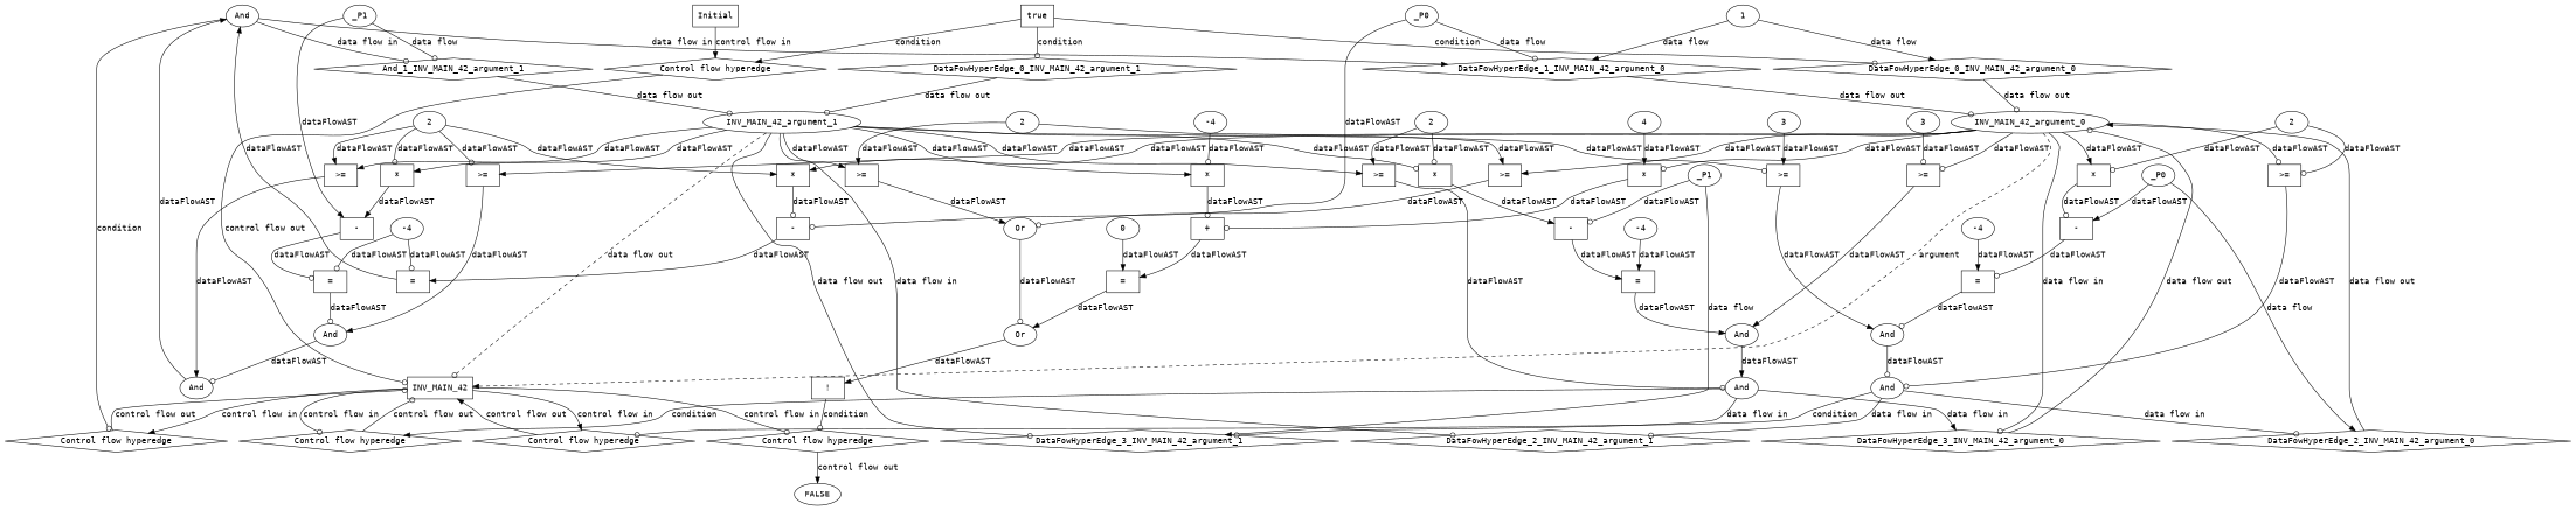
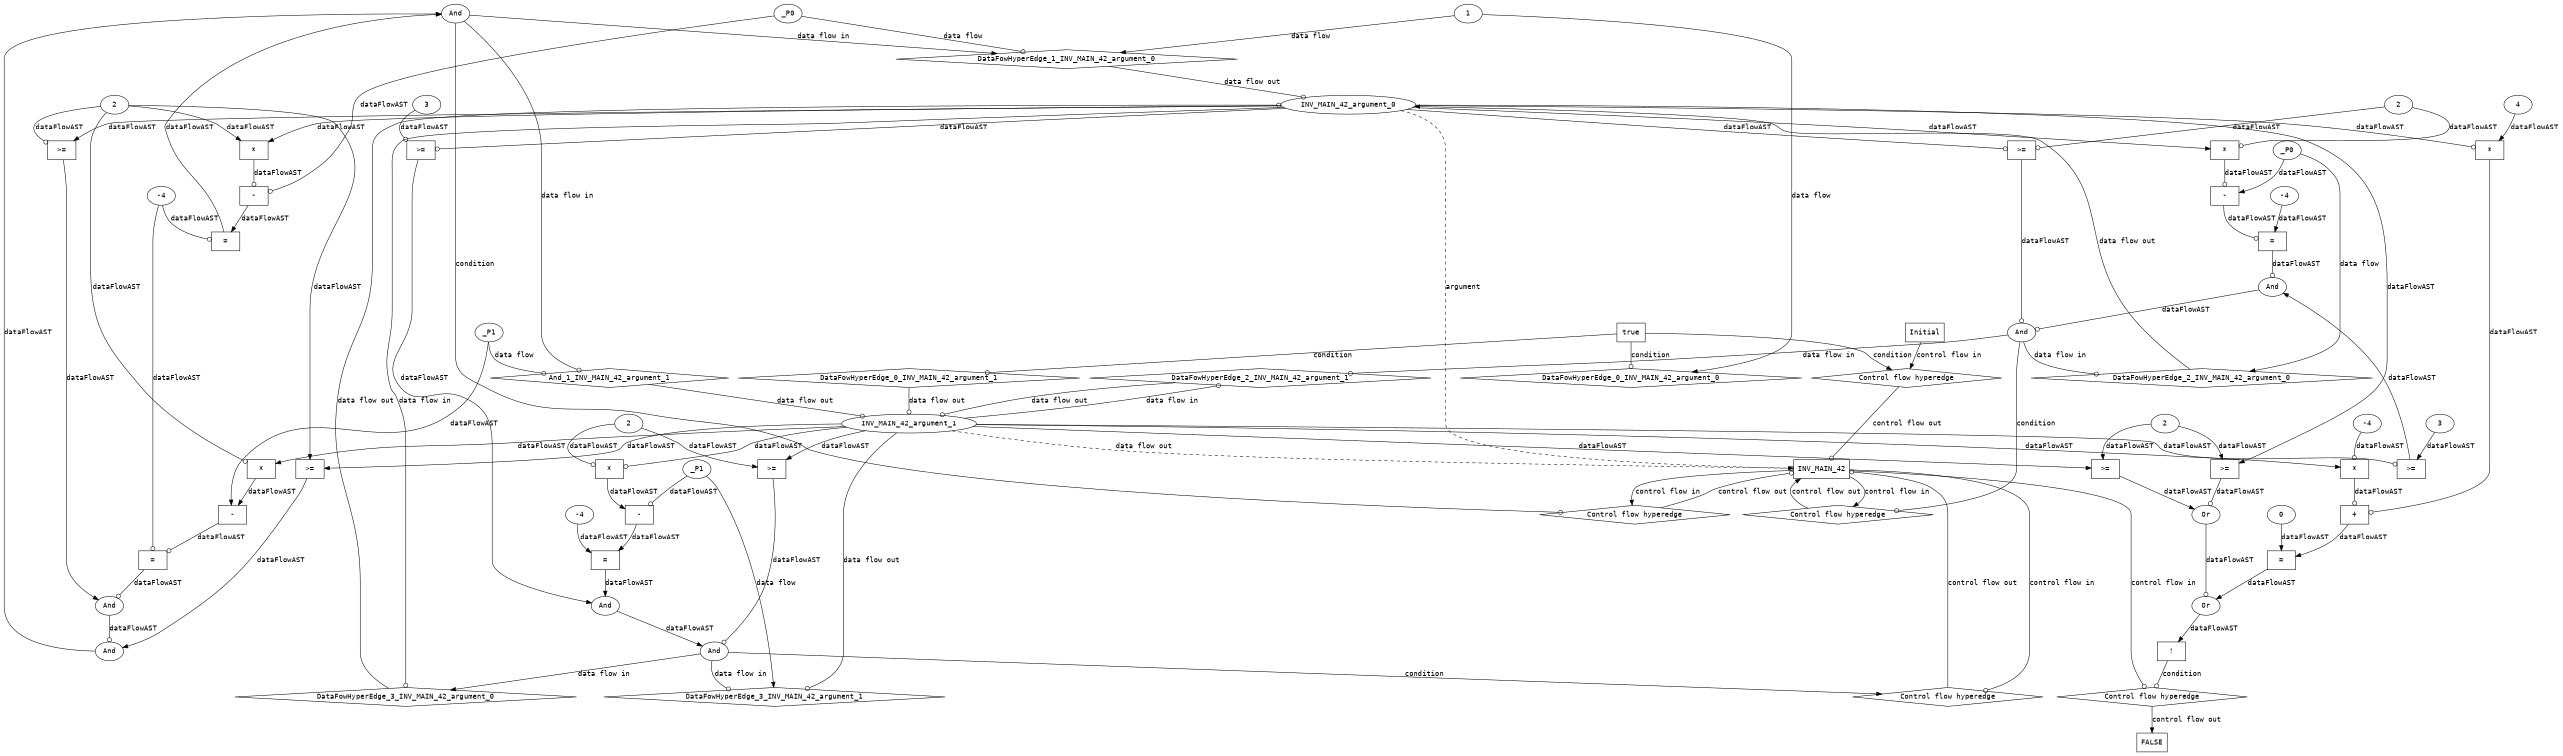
  digraph {
    fontname="DejaVu Sans Mono"
    node [fontname="DejaVu Sans Mono" shape=rect]
    edge [arrowhead=odot fontname="DejaVu Sans Mono"]
    n1 [label=INV_MAIN_42 nodeName=INV_MAIN_42]
    n2 [label="Control flow hyperedge" nodeName=ControlFowHyperEdge_1 shape=diamond]
    n3 [label="Control flow hyperedge" nodeName=ControlFowHyperEdge_2 shape=diamond]
    n4 [label="Control flow hyperedge" nodeName=ControlFowHyperEdge_3 shape=diamond]
    n5 [label="Control flow hyperedge" nodeName=ControlFowHyperEdge_4 shape=diamond]
-   n6 [label=FALSE nodeName=FALSE shape=ellipse]
+   n6 [label=FALSE nodeName=FALSE]
    n7 [label=Initial nodeName=Initial]
    n8 [label="Control flow hyperedge" nodeName=ControlFowHyperEdge_0 shape=diamond]
    n9 [label=INV_MAIN_42_argument_0 nodeName=argument0 shape=oval]
    n10 [label=">=" nodeName=xxxINV_MAIN_42___INV_MAIN_42_1xxxguard_0_node_10]
    n11 [label="*" nodeName=xxxINV_MAIN_42___INV_MAIN_42_1xxxguard_0_node_18]
    n12 [label="*" nodeName=xxxINV_MAIN_42___INV_MAIN_42_2xxxguard_0_node_4]
    n13 [label=">=" nodeName=xxxINV_MAIN_42___INV_MAIN_42_2xxxguard_0_node_12]
    n14 [label=">=" nodeName=xxxINV_MAIN_42___INV_MAIN_42_3xxxguard_0_node_9]
    n15 [label=">=" nodeName=xxxFALSE___INV_MAIN_42_4xxxguard_0_node_6]
    n16 [label="*" nodeName=xxxFALSE___INV_MAIN_42_4xxxguard_0_node_11]
    n17 [label=DataFowHyperEdge_3_INV_MAIN_42_argument_0 nodeName=DataFowHyperEdge_3_INV_MAIN_42_argument_0 shape=diamond]
    n18 [label=And nodeName=xxxINV_MAIN_42___INV_MAIN_42_1xxxguard_0_node_2 shape=""]
    n19 [label="-" nodeName=xxxINV_MAIN_42___INV_MAIN_42_1xxxguard_0_node_17]
    n20 [label="-" nodeName=xxxINV_MAIN_42___INV_MAIN_42_2xxxguard_0_node_3]
    n21 [label=And nodeName=xxxINV_MAIN_42___INV_MAIN_42_2xxxguard_0_node_0 shape=""]
    n22 [label=And nodeName=xxxINV_MAIN_42___INV_MAIN_42_3xxxguard_0_node_1 shape=""]
    n23 [label=Or nodeName=xxxFALSE___INV_MAIN_42_4xxxguard_0_node_2 shape=""]
    n24 [label="+" nodeName=xxxFALSE___INV_MAIN_42_4xxxguard_0_node_10]
    n25 [label=INV_MAIN_42_argument_1 nodeName=argument1 shape=oval]
    n26 [label="*" nodeName=xxxINV_MAIN_42___INV_MAIN_42_1xxxguard_0_node_5]
    n27 [label=">=" nodeName=xxxINV_MAIN_42___INV_MAIN_42_1xxxguard_0_node_13]
    n28 [label=">=" nodeName=xxxINV_MAIN_42___INV_MAIN_42_2xxxguard_0_node_9]
    n29 [label="*" nodeName=xxxINV_MAIN_42___INV_MAIN_42_3xxxguard_0_node_4]
    n30 [label=">=" nodeName=xxxINV_MAIN_42___INV_MAIN_42_3xxxguard_0_node_12]
    n31 [label=">=" nodeName=xxxFALSE___INV_MAIN_42_4xxxguard_0_node_3]
    n32 [label="*" nodeName=xxxFALSE___INV_MAIN_42_4xxxguard_0_node_14]
    n33 [label=DataFowHyperEdge_2_INV_MAIN_42_argument_1 nodeName=DataFowHyperEdge_2_INV_MAIN_42_argument_1 shape=diamond]
    n34 [label=DataFowHyperEdge_3_INV_MAIN_42_argument_1 nodeName=DataFowHyperEdge_3_INV_MAIN_42_argument_1 shape=diamond]
    n35 [label="-" nodeName=xxxINV_MAIN_42___INV_MAIN_42_1xxxguard_0_node_4]
    n36 [label=And nodeName=xxxINV_MAIN_42___INV_MAIN_42_1xxxguard_0_node_1 shape=""]
    n37 [label=And nodeName=xxxINV_MAIN_42___INV_MAIN_42_2xxxguard_0_node_1 shape=""]
    n38 [label="-" nodeName=xxxINV_MAIN_42___INV_MAIN_42_3xxxguard_0_node_3]
    n39 [label=And nodeName=xxxINV_MAIN_42___INV_MAIN_42_3xxxguard_0_node_0 shape=""]
    n40 [label=true nodeName=true_0]
    n41 [label=DataFowHyperEdge_0_INV_MAIN_42_argument_0 nodeName=DataFowHyperEdge_0_INV_MAIN_42_argument_0 shape=diamond]
    n42 [label=DataFowHyperEdge_0_INV_MAIN_42_argument_1 nodeName=DataFowHyperEdge_0_INV_MAIN_42_argument_1 shape=diamond]
    n43 [label=1 nodeName=xxxINV_MAIN_42___Initial_0xxxdataFlow_0_node_0 shape=""]
    n44 [label=DataFowHyperEdge_1_INV_MAIN_42_argument_0 nodeName=DataFowHyperEdge_1_INV_MAIN_42_argument_0 shape=diamond]
    n45 [label=And nodeName=xxxINV_MAIN_42___INV_MAIN_42_1xxxguard_0_node_0 shape=""]
    n46 [label=And_1_INV_MAIN_42_argument_1 nodeName=DataFowHyperEdge_1_INV_MAIN_42_argument_1 shape=diamond]
    n47 [label="=" nodeName=xxxINV_MAIN_42___INV_MAIN_42_1xxxguard_0_node_3]
    n48 [label=2 nodeName=xxxINV_MAIN_42___INV_MAIN_42_1xxxguard_0_node_6 shape=""]
    n49 [label=-4 nodeName=xxxINV_MAIN_42___INV_MAIN_42_1xxxguard_0_node_9 shape=""]
    n50 [label="=" nodeName=xxxINV_MAIN_42___INV_MAIN_42_1xxxguard_0_node_16]
    n51 [label=_P1 nodeName=xxxINV_MAIN_42___INV_MAIN_42_1xxxdataFlow1_node_0 shape=""]
    n52 [label=_P0 nodeName=xxxINV_MAIN_42___INV_MAIN_42_1xxxdataFlow_0_node_0 shape=""]
    n53 [label=DataFowHyperEdge_2_INV_MAIN_42_argument_0 nodeName=DataFowHyperEdge_2_INV_MAIN_42_argument_0 shape=diamond]
    n54 [label="=" nodeName=xxxINV_MAIN_42___INV_MAIN_42_2xxxguard_0_node_2]
    n55 [label=2 nodeName=xxxINV_MAIN_42___INV_MAIN_42_2xxxguard_0_node_5 shape=""]
    n56 [label=-4 nodeName=xxxINV_MAIN_42___INV_MAIN_42_2xxxguard_0_node_8 shape=""]
    n57 [label=3 nodeName=xxxINV_MAIN_42___INV_MAIN_42_2xxxguard_0_node_11 shape=""]
    n58 [label=_P0 nodeName=xxxINV_MAIN_42___INV_MAIN_42_2xxxdataFlow_0_node_0 shape=""]
    n59 [label="=" nodeName=xxxINV_MAIN_42___INV_MAIN_42_3xxxguard_0_node_2]
    n60 [label=2 nodeName=xxxINV_MAIN_42___INV_MAIN_42_3xxxguard_0_node_5 shape=""]
    n61 [label=-4 nodeName=xxxINV_MAIN_42___INV_MAIN_42_3xxxguard_0_node_8 shape=""]
    n62 [label=3 nodeName=xxxINV_MAIN_42___INV_MAIN_42_3xxxguard_0_node_11 shape=""]
    n63 [label=_P1 nodeName=xxxINV_MAIN_42___INV_MAIN_42_3xxxdataFlow_0_node_0 shape=""]
    n64 [label="!" nodeName=xxxFALSE___INV_MAIN_42_4xxxguard_0_node_0]
    n65 [label=Or nodeName=xxxFALSE___INV_MAIN_42_4xxxguard_0_node_1 shape=""]
    n66 [label=2 nodeName=xxxFALSE___INV_MAIN_42_4xxxguard_0_node_4 shape=""]
    n67 [label="=" nodeName=xxxFALSE___INV_MAIN_42_4xxxguard_0_node_9]
    n68 [label=4 nodeName=xxxFALSE___INV_MAIN_42_4xxxguard_0_node_12 shape=""]
    n69 [label=-4 nodeName=xxxFALSE___INV_MAIN_42_4xxxguard_0_node_15 shape=""]
    n70 [label=0 nodeName=xxxFALSE___INV_MAIN_42_4xxxguard_0_node_17 shape=""]
    n1 -> n2 [arrowhead=normal label="control flow in"]
    n1 -> n3 [arrowhead=normal label="control flow in"]
    n1 -> n4 [label="control flow in"]
    n1 -> n5 [label="control flow in"]
    n2 -> n1 [label="control flow out"]
    n3 -> n1 [arrowhead=normal label="control flow out"]
    n4 -> n1 [label="control flow out"]
    n5 -> n6 [arrowhead=normal label="control flow out"]
    n7 -> n8 [arrowhead=normal label="control flow in"]
    n8 -> n1 [label="control flow out"]
    n9 -> n1 [arrowhead=normal label=argument style=dashed]
    n9 -> n10 [arrowhead=normal label=dataFlowAST]
    n9 -> n11 [arrowhead=normal label=dataFlowAST]
    n9 -> n12 [arrowhead=normal label=dataFlowAST]
    n9 -> n13 [label=dataFlowAST]
    n9 -> n14 [label=dataFlowAST]
    n9 -> n15 [arrowhead=normal label=dataFlowAST]
    n9 -> n16 [label=dataFlowAST]
    n9 -> n17 [label="data flow in"]
    n10 -> n18 [arrowhead=normal label=dataFlowAST]
    n11 -> n19 [label=dataFlowAST]
    n12 -> n20 [label=dataFlowAST]
    n13 -> n21 [label=dataFlowAST]
    n14 -> n22 [arrowhead=normal label=dataFlowAST]
    n15 -> n23 [label=dataFlowAST]
    n16 -> n24 [label=dataFlowAST]
    n17 -> n9 [label="data flow out"]
    n18 -> n36 [label=dataFlowAST]
    n19 -> n50 [arrowhead=normal label=dataFlowAST]
    n20 -> n54 [label=dataFlowAST]
    n21 -> n3 [label=condition]
    n21 -> n33 [label="data flow in"]
    n21 -> n53 [label="data flow in"]
    n22 -> n39 [arrowhead=normal label=dataFlowAST]
    n23 -> n65 [label=dataFlowAST]
    n24 -> n67 [arrowhead=normal label=dataFlowAST]
    n25 -> n1 [label="data flow out" style=dashed]
    n25 -> n26 [arrowhead=normal label=dataFlowAST]
    n25 -> n27 [arrowhead=normal label=dataFlowAST]
    n25 -> n28 [label=dataFlowAST]
    n25 -> n29 [label=dataFlowAST]
    n25 -> n30 [arrowhead=normal label=dataFlowAST]
    n25 -> n31 [arrowhead=normal label=dataFlowAST]
    n25 -> n32 [arrowhead=normal label=dataFlowAST]
    n25 -> n33 [label="data flow in"]
    n25 -> n34 [label="data flow out"]
    n26 -> n35 [arrowhead=normal label=dataFlowAST]
    n27 -> n36 [arrowhead=normal label=dataFlowAST]
    n28 -> n37 [arrowhead=normal label=dataFlowAST]
    n29 -> n38 [arrowhead=normal label=dataFlowAST]
    n30 -> n39 [label=dataFlowAST]
    n31 -> n23 [arrowhead=normal label=dataFlowAST]
    n32 -> n24 [label=dataFlowAST]
+   n33 -> n25 [label="data flow out"]
    n35 -> n47 [label=dataFlowAST]
    n36 -> n45 [arrowhead=normal label=dataFlowAST]
    n37 -> n21 [label=dataFlowAST]
    n38 -> n59 [arrowhead=normal label=dataFlowAST]
    n39 -> n4 [arrowhead=normal label=condition]
    n39 -> n17 [arrowhead=normal label="data flow in"]
    n39 -> n34 [label="data flow in"]
    n40 -> n8 [arrowhead=normal label=condition]
    n40 -> n41 [label=condition]
    n40 -> n42 [label=condition]
-   n41 -> n9 [label="data flow out"]
    n42 -> n25 [label="data flow out"]
    n43 -> n41 [arrowhead=normal label="data flow"]
    n43 -> n44 [arrowhead=normal label="data flow"]
    n44 -> n9 [label="data flow out"]
    n45 -> n2 [label=condition]
    n45 -> n44 [arrowhead=normal label="data flow in"]
    n45 -> n46 [label="data flow in"]
    n46 -> n25 [label="data flow out"]
    n47 -> n18 [label=dataFlowAST]
    n48 -> n10 [label=dataFlowAST]
    n48 -> n11 [arrowhead=normal label=dataFlowAST]
    n48 -> n26 [label=dataFlowAST]
    n48 -> n27 [arrowhead=normal label=dataFlowAST]
    n49 -> n47 [label=dataFlowAST]
    n49 -> n50 [label=dataFlowAST]
    n50 -> n45 [arrowhead=normal label=dataFlowAST]
    n51 -> n35 [arrowhead=normal label=dataFlowAST]
    n51 -> n46 [label="data flow"]
    n52 -> n19 [label=dataFlowAST]
    n52 -> n44 [label="data flow"]
    n53 -> n9 [arrowhead=normal label="data flow out"]
    n54 -> n37 [label=dataFlowAST]
    n55 -> n12 [label=dataFlowAST]
    n55 -> n13 [label=dataFlowAST]
    n56 -> n54 [arrowhead=normal label=dataFlowAST]
    n57 -> n28 [arrowhead=normal label=dataFlowAST]
    n58 -> n20 [arrowhead=normal label=dataFlowAST]
    n58 -> n53 [arrowhead=normal label="data flow"]
    n59 -> n22 [arrowhead=normal label=dataFlowAST]
    n60 -> n29 [label=dataFlowAST]
    n60 -> n30 [arrowhead=normal label=dataFlowAST]
    n61 -> n59 [arrowhead=normal label=dataFlowAST]
    n62 -> n14 [label=dataFlowAST]
    n63 -> n34 [arrowhead=normal label="data flow"]
    n63 -> n38 [label=dataFlowAST]
    n64 -> n5 [label=condition]
    n65 -> n64 [arrowhead=normal label=dataFlowAST]
    n66 -> n15 [arrowhead=normal label=dataFlowAST]
    n66 -> n31 [arrowhead=normal label=dataFlowAST]
    n67 -> n65 [arrowhead=normal label=dataFlowAST]
    n68 -> n16 [arrowhead=normal label=dataFlowAST]
    n69 -> n32 [label=dataFlowAST]
    n70 -> n67 [arrowhead=normal label=dataFlowAST]
  }
